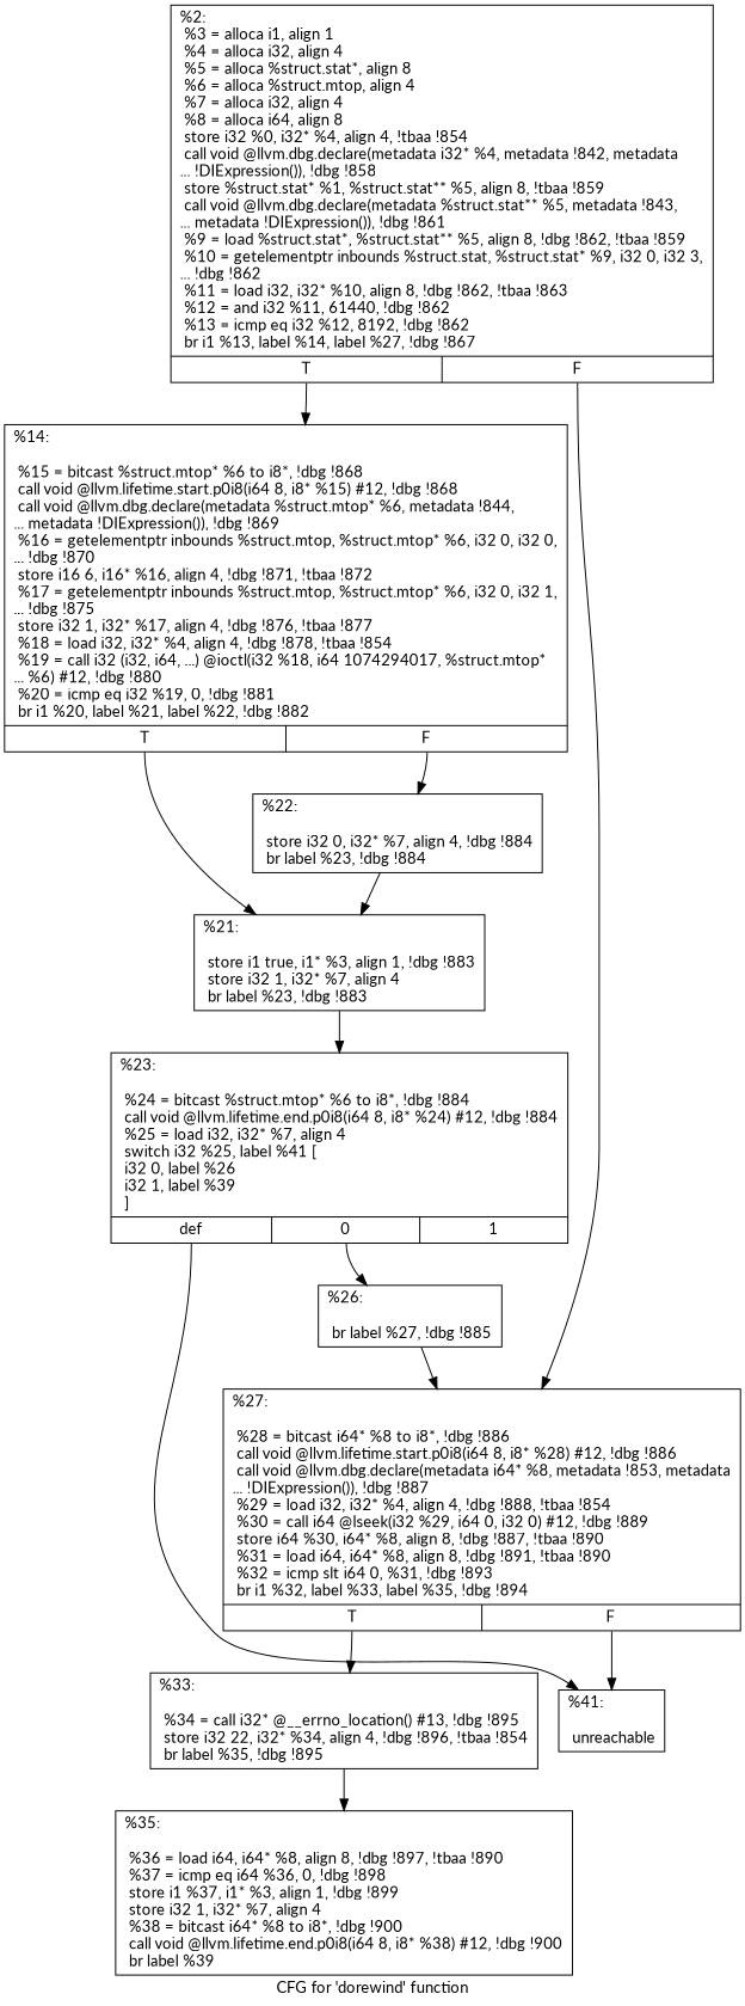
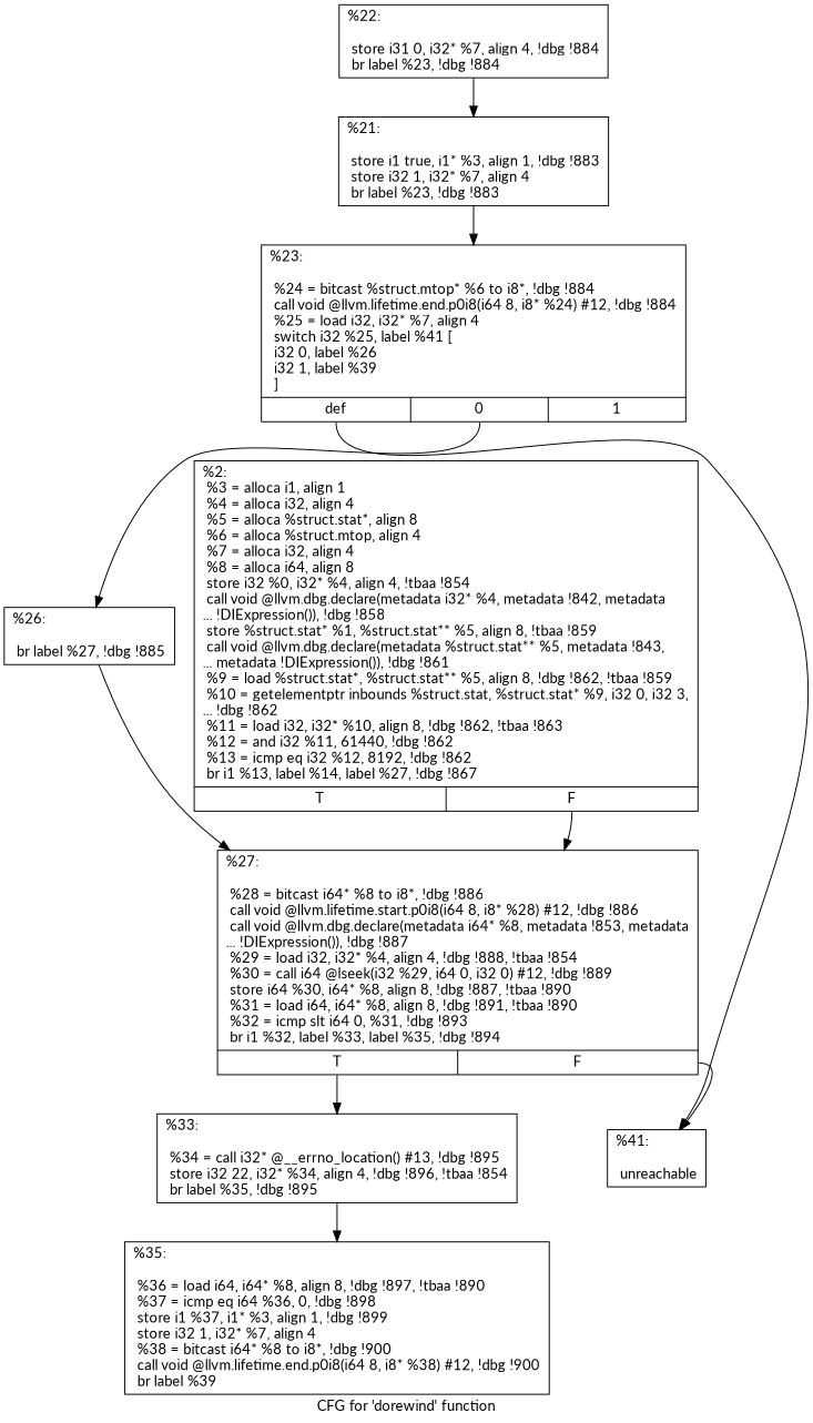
  digraph {
    fontname=Lato
    label="CFG for 'dorewind' function"
    node [fontname=Lato shape=record]
    edge [fontname=Lato]
    n1 [label="{%2:\l  %3 = alloca i1, align 1\l  %4 = alloca i32, align 4\l  %5 = alloca %struct.stat*, align 8\l  %6 = alloca %struct.mtop, align 4\l  %7 = alloca i32, align 4\l  %8 = alloca i64, align 8\l  store i32 %0, i32* %4, align 4, !tbaa !854\l  call void @llvm.dbg.declare(metadata i32* %4, metadata !842, metadata\l... !DIExpression()), !dbg !858\l  store %struct.stat* %1, %struct.stat** %5, align 8, !tbaa !859\l  call void @llvm.dbg.declare(metadata %struct.stat** %5, metadata !843,\l... metadata !DIExpression()), !dbg !861\l  %9 = load %struct.stat*, %struct.stat** %5, align 8, !dbg !862, !tbaa !859\l  %10 = getelementptr inbounds %struct.stat, %struct.stat* %9, i32 0, i32 3,\l... !dbg !862\l  %11 = load i32, i32* %10, align 8, !dbg !862, !tbaa !863\l  %12 = and i32 %11, 61440, !dbg !862\l  %13 = icmp eq i32 %12, 8192, !dbg !862\l  br i1 %13, label %14, label %27, !dbg !867\l|{<s0>T|<s1>F}}"]
-   n2 [label="{%14:\l\l  %15 = bitcast %struct.mtop* %6 to i8*, !dbg !868\l  call void @llvm.lifetime.start.p0i8(i64 8, i8* %15) #12, !dbg !868\l  call void @llvm.dbg.declare(metadata %struct.mtop* %6, metadata !844,\l... metadata !DIExpression()), !dbg !869\l  %16 = getelementptr inbounds %struct.mtop, %struct.mtop* %6, i32 0, i32 0,\l... !dbg !870\l  store i16 6, i16* %16, align 4, !dbg !871, !tbaa !872\l  %17 = getelementptr inbounds %struct.mtop, %struct.mtop* %6, i32 0, i32 1,\l... !dbg !875\l  store i32 1, i32* %17, align 4, !dbg !876, !tbaa !877\l  %18 = load i32, i32* %4, align 4, !dbg !878, !tbaa !854\l  %19 = call i32 (i32, i64, ...) @ioctl(i32 %18, i64 1074294017, %struct.mtop*\l... %6) #12, !dbg !880\l  %20 = icmp eq i32 %19, 0, !dbg !881\l  br i1 %20, label %21, label %22, !dbg !882\l|{<s0>T|<s1>F}}"]
    n3 [label="{%27:\l\l  %28 = bitcast i64* %8 to i8*, !dbg !886\l  call void @llvm.lifetime.start.p0i8(i64 8, i8* %28) #12, !dbg !886\l  call void @llvm.dbg.declare(metadata i64* %8, metadata !853, metadata\l... !DIExpression()), !dbg !887\l  %29 = load i32, i32* %4, align 4, !dbg !888, !tbaa !854\l  %30 = call i64 @lseek(i32 %29, i64 0, i32 0) #12, !dbg !889\l  store i64 %30, i64* %8, align 8, !dbg !887, !tbaa !890\l  %31 = load i64, i64* %8, align 8, !dbg !891, !tbaa !890\l  %32 = icmp slt i64 0, %31, !dbg !893\l  br i1 %32, label %33, label %35, !dbg !894\l|{<s0>T|<s1>F}}"]
    n4 [label="{%21:\l\l  store i1 true, i1* %3, align 1, !dbg !883\l  store i32 1, i32* %7, align 4\l  br label %23, !dbg !883\l}"]
-   n5 [label="{%22:\l\l  store i32 0, i32* %7, align 4, !dbg !884\l  br label %23, !dbg !884\l}"]
+   n5 [label="{%22:\l\l  store i31 0, i32* %7, align 4, !dbg !884\l  br label %23, !dbg !884\l}"]
    n6 [label="{%33:\l\l  %34 = call i32* @__errno_location() #13, !dbg !895\l  store i32 22, i32* %34, align 4, !dbg !896, !tbaa !854\l  br label %35, !dbg !895\l}"]
    n7 [label="{%41:\l\l  unreachable\l}"]
    n8 [label="{%23:\l\l  %24 = bitcast %struct.mtop* %6 to i8*, !dbg !884\l  call void @llvm.lifetime.end.p0i8(i64 8, i8* %24) #12, !dbg !884\l  %25 = load i32, i32* %7, align 4\l  switch i32 %25, label %41 [\l    i32 0, label %26\l    i32 1, label %39\l  ]\l|{<s0>def|<s1>0|<s2>1}}"]
    n9 [label="{%35:\l\l  %36 = load i64, i64* %8, align 8, !dbg !897, !tbaa !890\l  %37 = icmp eq i64 %36, 0, !dbg !898\l  store i1 %37, i1* %3, align 1, !dbg !899\l  store i32 1, i32* %7, align 4\l  %38 = bitcast i64* %8 to i8*, !dbg !900\l  call void @llvm.lifetime.end.p0i8(i64 8, i8* %38) #12, !dbg !900\l  br label %39\l}"]
    n10 [label="{%26:\l\l  br label %27, !dbg !885\l}"]
-   n1 -> n2 [tailport=s0]
    n1 -> n3 [tailport=s1]
-   n2 -> n4 [tailport=s0]
-   n2 -> n5 [tailport=s1]
    n3 -> n6 [tailport=s0]
    n3 -> n7 [tailport=s1]
    n4 -> n8
    n5 -> n4
    n6 -> n9
    n8 -> n7 [tailport=s0]
    n8 -> n10 [tailport=s1]
    n10 -> n3
  }
